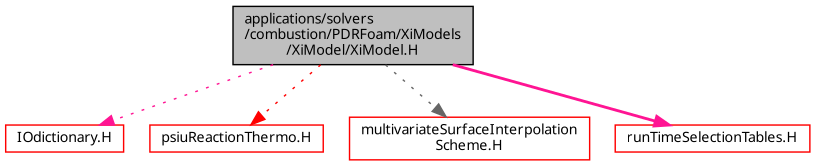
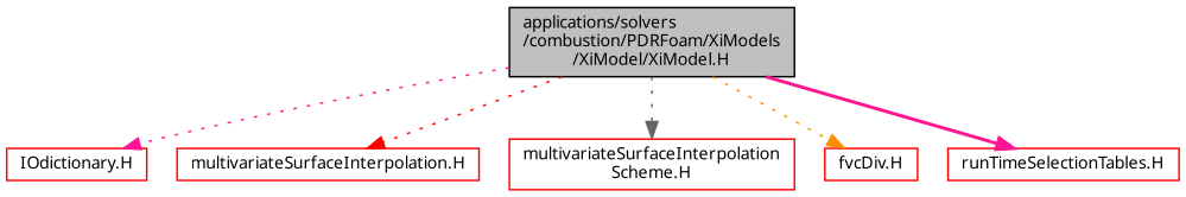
  digraph {
    fontname="Noto Sans"
    node [color=red fontname="Noto Sans" fontsize=10 shape=record]
    edge [color=deeppink fontname="Noto Sans" fontsize=10 labelfontname=Helvetica labelfontsize=10 style=dotted]
    n1 [color=black fillcolor=grey75 fontcolor=black height=0.2 label="applications/solvers\l/combustion/PDRFoam/XiModels\l/XiModel/XiModel.H" style=filled width=0.4]
    n2 [height=0.2 label="IOdictionary.H" width=0.4]
-   n3 [height=0.2 label="psiuReactionThermo.H" width=0.4]
+   n3 [height=0.2 label="multivariateSurfaceInterpolation.H" width=0.4]
    n4 [height=0.2 label="multivariateSurfaceInterpolation\lScheme.H" width=0.4]
+   n5 [height=0.2 label="fvcDiv.H" width=0.4]
    n6 [height=0.2 label="runTimeSelectionTables.H" width=0.4]
    n1 -> n2
    n1 -> n3 [color=red]
    n1 -> n4 [color=gray40]
+   n1 -> n5 [color=darkorange]
    n1 -> n6 [style=bold]
  }
